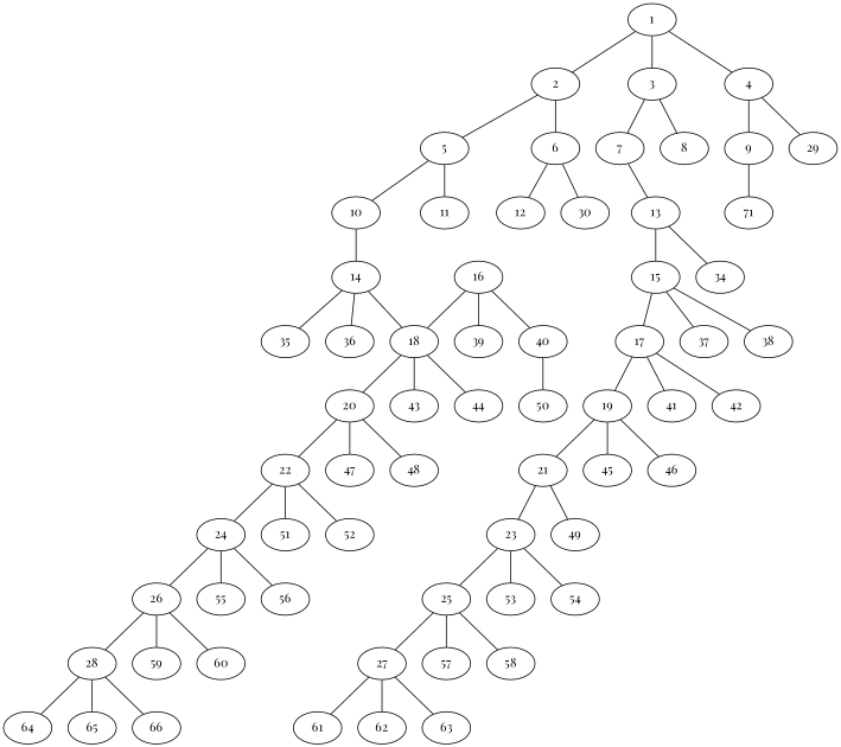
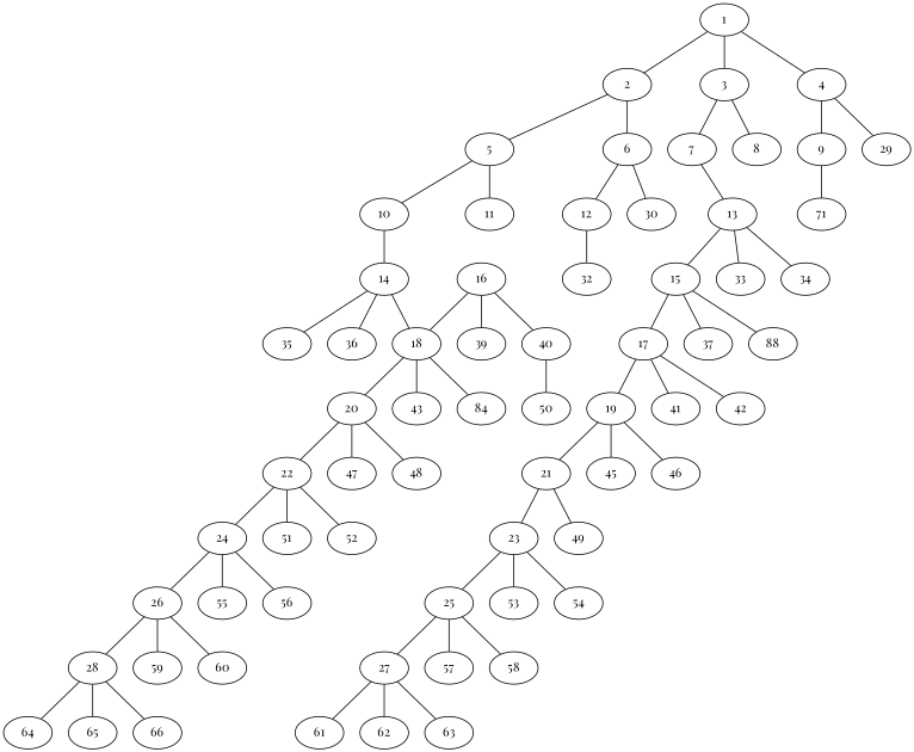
  graph {
    fontname="Playfair Display"
    node [chem=H fontname="Playfair Display"]
    edge [fontname="Playfair Display" valence=1]
    1 [chem=C]
    2 [chem=C]
    3 [chem=C]
    4 [chem=C]
    5 [chem=C]
    6 [chem=C]
    7 [chem=O]
    8 [chem=O]
    9 [chem=C]
    29
    10 [chem=O]
    11 [chem=O]
    12 [chem=C]
    30
    13 [chem=C]
    n16 [label=71]
    14 [chem=C]
+   32
    15 [chem=C]
+   33
    34
    35
    36
    18 [chem=C]
    17 [chem=C]
    37
-   38
+   38 [label=88]
    16 [chem=C]
    39
    40
    19 [chem=C]
    41
    42
    20 [chem=C]
    43
-   44
+   44 [label=84]
    50
    21 [chem=C]
    45
    46
    22 [chem=C]
    47
    48
    23 [chem=C]
    49
    24 [chem=C]
    51
    52
    25 [chem=C]
    53
    54
    26 [chem=C]
    55
    56
    27 [chem=C]
    57
    58
    28 [chem=C]
    59
    60
    61
    62
    63
    64
    65
    66
    1 -- 2 [valence=2]
    1 -- 3
    1 -- 4
    2 -- 5
    2 -- 6
    3 -- 7
    3 -- 8 [valence=2]
    4 -- 9 [valence=2]
    4 -- 29
    5 -- 10
    5 -- 11 [valence=2]
    6 -- 12 [valence=2]
    6 -- 30
    7 -- 13
    9 -- n16
    10 -- 14
+   12 -- 32
    13 -- 15
+   13 -- 33
    13 -- 34
    14 -- 35
    14 -- 36
    14 -- 18
    15 -- 17
    15 -- 37
    15 -- 38
    18 -- 20
    18 -- 43
    18 -- 44
    17 -- 19
    17 -- 41
    17 -- 42
    16 -- 18
    16 -- 39
    16 -- 40
    40 -- 50
    19 -- 21
    19 -- 45
    19 -- 46
    20 -- 22
    20 -- 47
    20 -- 48
    21 -- 23
    21 -- 49
    22 -- 24
    22 -- 51
    22 -- 52
    23 -- 25
    23 -- 53
    23 -- 54
    24 -- 26
    24 -- 55
    24 -- 56
    25 -- 27
    25 -- 57
    25 -- 58
    26 -- 28
    26 -- 59
    26 -- 60
    27 -- 61
    27 -- 62
    27 -- 63
    28 -- 64
    28 -- 65
    28 -- 66
  }
